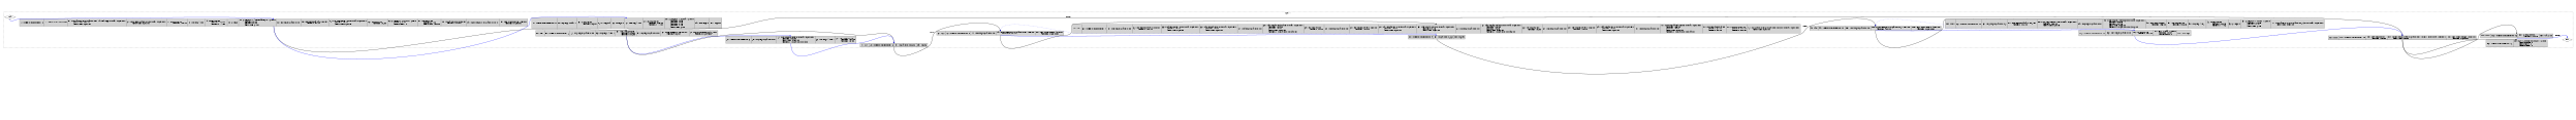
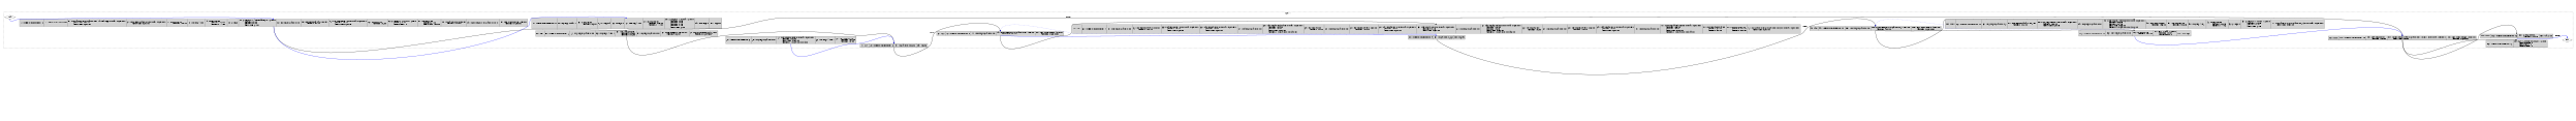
  digraph {
    fontname="DejaVu Sans Mono"
    rankdir=LR
    node [fillcolor=lightgrey fontname="DejaVu Sans Mono" shape=record style=filled]
    edge [color=blue constraint=true fontname="DejaVu Sans Mono" headport=n style="solid,bold" tailport=s weight=10]
    n1 [fillcolor=white label=ENTRY shape=Mdiamond]
    n2 [label="{\ \ \ \ 4:\ NOTE_INSN_BASIC_BLOCK\ 2\l|\ \ \ \ 2:\ NOTE_INSN_FUNCTION_BEG\l|\ \ \ \ 3:\ \{[frame:DI-0x8]=unspec[[0x28]]\ 79;r129:DI=0;clobber\ flags:CC;\}\l\ \ \ \ \ \ REG_UNUSED\ r129:DI\l\ \ \ \ \ \ REG_UNUSED\ flags:CC\l|\ \ \ \ 6:\ \{r110:DI=frame:DI-0x1c;clobber\ flags:CC;\}\l\ \ \ \ \ \ REG_UNUSED\ flags:CC\l|\ \ \ \ 7:\ si:DI=r110:DI\l\ \ \ \ \ \ REG_DEAD\ r110:DI\l|\ \ \ \ 8:\ r111:DI=`*.LC0'\l|\ \ \ \ 9:\ di:DI=r111:DI\l\ \ \ \ \ \ REG_DEAD\ r111:DI\l\ \ \ \ \ \ REG_EQUAL\ `*.LC0'\l|\ \ \ 10:\ ax:QI=0\l|\ \ \ 11:\ ax:SI=call\ [`*__isoc99_scanf']\ argc:0\l\ \ \ \ \ \ REG_DEAD\ di:DI\l\ \ \ \ \ \ REG_DEAD\ si:DI\l\ \ \ \ \ \ REG_UNUSED\ ax:SI\l|\ \ \ 12:\ r82:SI=[frame:DI-0x1c]\l|\ \ \ 13:\ r83:DI=sign_extend(r82:SI)\l\ \ \ \ \ \ REG_DEAD\ r82:SI\l|\ \ \ 14:\ \{r84:DI=r83:DI\<\<0x3;clobber\ flags:CC;\}\l\ \ \ \ \ \ REG_DEAD\ r83:DI\l\ \ \ \ \ \ REG_UNUSED\ flags:CC\l|\ \ \ 15:\ di:DI=r84:DI\l\ \ \ \ \ \ REG_DEAD\ r84:DI\l|\ \ \ 16:\ ax:DI=call\ [`malloc']\ argc:0\l\ \ \ \ \ \ REG_DEAD\ di:DI\l\ \ \ \ \ \ REG_EH_REGION\ 0\l|\ \ \ 17:\ r112:DI=ax:DI\l\ \ \ \ \ \ REG_DEAD\ ax:DI\l\ \ \ \ \ \ REG_NOALIAS\ r112:DI\l|\ \ \ 18:\ [frame:DI-0x10]=r112:DI\l\ \ \ \ \ \ REG_DEAD\ r112:DI\l|\ \ \ 19:\ flags:CCZ=cmp([frame:DI-0x10],0)\l|\ \ \ 20:\ pc=\{(flags:CCZ!=0)?L32:pc\}\l\ \ \ \ \ \ REG_DEAD\ flags:CCZ\l}"]
    n3 [fillcolor=white label=EXIT shape=Mdiamond]
    n4 [label="{\ \ \ 32:\ L32:\l|\ \ \ 33:\ NOTE_INSN_BASIC_BLOCK\ 4\l|\ \ \ 34:\ r114:DI=[frame:DI-0x10]\l|\ \ \ 35:\ r115:DF=[`*.LC2']\l|\ \ \ 36:\ [r114:DI]=r115:DF\l\ \ \ \ \ \ REG_DEAD\ r115:DF\l\ \ \ \ \ \ REG_DEAD\ r114:DI\l|\ \ \ 37:\ r86:SI=[frame:DI-0x1c]\l|\ \ \ 40:\ flags:CCGC=cmp(r86:SI,0x1)\l\ \ \ \ \ \ REG_DEAD\ r86:SI\l|\ \ \ 41:\ pc=\{(flags:CCGC\<=0)?L47:pc\}\l\ \ \ \ \ \ REG_DEAD\ flags:CCGC\l}"]
    n5 [label="{\ \ \ 21:\ NOTE_INSN_BASIC_BLOCK\ 3\l|\ \ \ 22:\ r85:DI=[`stderr']\l|\ \ \ 23:\ cx:DI=r85:DI\l\ \ \ \ \ \ REG_DEAD\ r85:DI\l|\ \ \ 24:\ dx:DI=0x19\l|\ \ \ 25:\ si:DI=0x1\l|\ \ \ 26:\ r113:DI=`*.LC1'\l|\ \ \ 27:\ di:DI=r113:DI\l\ \ \ \ \ \ REG_DEAD\ r113:DI\l\ \ \ \ \ \ REG_EQUAL\ `*.LC1'\l|\ \ \ 28:\ ax:DI=call\ [`fwrite']\ argc:0\l\ \ \ \ \ \ REG_DEAD\ di:DI\l\ \ \ \ \ \ REG_DEAD\ si:DI\l\ \ \ \ \ \ REG_DEAD\ cx:DI\l\ \ \ \ \ \ REG_DEAD\ dx:DI\l\ \ \ \ \ \ REG_UNUSED\ ax:DI\l|\ \ \ 29:\ r108:SI=0x1\l|\ \ 127:\ pc=L111\l}"]
    n6 [label="{\ \ \ 42:\ NOTE_INSN_BASIC_BLOCK\ 5\l|\ \ \ 43:\ r116:DI=[frame:DI-0x10]\l|\ \ \ 44:\ \{r87:DI=r116:DI+0x8;clobber\ flags:CC;\}\l\ \ \ \ \ \ REG_DEAD\ r116:DI\l\ \ \ \ \ \ REG_UNUSED\ flags:CC\l\ \ \ \ \ \ REG_EQUAL\ [frame:DI-0x10]+0x8\l|\ \ \ 45:\ r117:DF=[`*.LC3']\l|\ \ \ 46:\ [r87:DI]=r117:DF\l\ \ \ \ \ \ REG_DEAD\ r117:DF\l\ \ \ \ \ \ REG_DEAD\ r87:DI\l}"]
    n7 [label="{\ \ \ 47:\ L47:\l|\ \ \ 48:\ NOTE_INSN_BASIC_BLOCK\ 6\l|\ \ \ 49:\ [frame:DI-0x18]=0x2\l|\ \ 129:\ pc=L75\l}"]
    n8 [label="{\ \ \ 75:\ L75:\l|\ \ \ 76:\ NOTE_INSN_BASIC_BLOCK\ 8\l|\ \ \ 77:\ r102:SI=[frame:DI-0x1c]\l|\ \ \ 79:\ flags:CCGC=cmp([frame:DI-0x18],r102:SI)\l\ \ \ \ \ \ REG_DEAD\ r102:SI\l|\ \ \ 80:\ pc=\{(flags:CCGC\<0)?L78:pc\}\l\ \ \ \ \ \ REG_DEAD\ flags:CCGC\l}"]
    n9 [label="{\ \ \ 81:\ NOTE_INSN_BASIC_BLOCK\ 9\l|\ \ \ 82:\ [frame:DI-0x14]=0\l|\ \ 131:\ pc=L98\l}"]
    n10 [label="{\ \ \ 78:\ L78:\l|\ \ \ 52:\ NOTE_INSN_BASIC_BLOCK\ 7\l|\ \ \ 53:\ r118:SI=[frame:DI-0x18]\l|\ \ \ 54:\ r88:DI=sign_extend(r118:SI)\l\ \ \ \ \ \ REG_DEAD\ r118:SI\l|\ \ \ 55:\ \{r89:DI=r88:DI\<\<0x3;clobber\ flags:CC;\}\l\ \ \ \ \ \ REG_DEAD\ r88:DI\l\ \ \ \ \ \ REG_UNUSED\ flags:CC\l|\ \ \ 56:\ \{r90:DI=r89:DI-0x8;clobber\ flags:CC;\}\l\ \ \ \ \ \ REG_DEAD\ r89:DI\l\ \ \ \ \ \ REG_UNUSED\ flags:CC\l|\ \ \ 57:\ r119:DI=[frame:DI-0x10]\l|\ \ \ 58:\ \{r91:DI=r90:DI+r119:DI;clobber\ flags:CC;\}\l\ \ \ \ \ \ REG_DEAD\ r119:DI\l\ \ \ \ \ \ REG_DEAD\ r90:DI\l\ \ \ \ \ \ REG_UNUSED\ flags:CC\l\ \ \ \ \ \ REG_EQUAL\ [frame:DI-0x10]+r90:DI\l|\ \ \ 59:\ r92:DF=[r91:DI]\l\ \ \ \ \ \ REG_DEAD\ r91:DI\l|\ \ \ 60:\ r120:SI=[frame:DI-0x18]\l|\ \ \ 61:\ r93:DI=sign_extend(r120:SI)\l\ \ \ \ \ \ REG_DEAD\ r120:SI\l|\ \ \ 62:\ \{r94:DI=r93:DI\<\<0x3;clobber\ flags:CC;\}\l\ \ \ \ \ \ REG_DEAD\ r93:DI\l\ \ \ \ \ \ REG_UNUSED\ flags:CC\l|\ \ \ 63:\ \{r95:DI=r94:DI-0x10;clobber\ flags:CC;\}\l\ \ \ \ \ \ REG_DEAD\ r94:DI\l\ \ \ \ \ \ REG_UNUSED\ flags:CC\l|\ \ \ 64:\ r121:DI=[frame:DI-0x10]\l|\ \ \ 65:\ \{r96:DI=r95:DI+r121:DI;clobber\ flags:CC;\}\l\ \ \ \ \ \ REG_DEAD\ r121:DI\l\ \ \ \ \ \ REG_DEAD\ r95:DI\l\ \ \ \ \ \ REG_UNUSED\ flags:CC\l\ \ \ \ \ \ REG_EQUAL\ [frame:DI-0x10]+r95:DI\l|\ \ \ 66:\ r97:DF=[r96:DI]\l\ \ \ \ \ \ REG_DEAD\ r96:DI\l|\ \ \ 67:\ r122:SI=[frame:DI-0x18]\l|\ \ \ 68:\ r98:DI=sign_extend(r122:SI)\l\ \ \ \ \ \ REG_DEAD\ r122:SI\l|\ \ \ 69:\ \{r99:DI=r98:DI\<\<0x3;clobber\ flags:CC;\}\l\ \ \ \ \ \ REG_DEAD\ r98:DI\l\ \ \ \ \ \ REG_UNUSED\ flags:CC\l|\ \ \ 70:\ r123:DI=[frame:DI-0x10]\l|\ \ \ 71:\ \{r100:DI=r99:DI+r123:DI;clobber\ flags:CC;\}\l\ \ \ \ \ \ REG_DEAD\ r123:DI\l\ \ \ \ \ \ REG_DEAD\ r99:DI\l\ \ \ \ \ \ REG_UNUSED\ flags:CC\l\ \ \ \ \ \ REG_EQUAL\ [frame:DI-0x10]+r99:DI\l|\ \ \ 72:\ r101:DF=r92:DF+r97:DF\l\ \ \ \ \ \ REG_DEAD\ r97:DF\l\ \ \ \ \ \ REG_DEAD\ r92:DF\l|\ \ \ 73:\ [r100:DI]=r101:DF\l\ \ \ \ \ \ REG_DEAD\ r101:DF\l\ \ \ \ \ \ REG_DEAD\ r100:DI\l|\ \ \ 74:\ \{[frame:DI-0x18]=[frame:DI-0x18]+0x1;clobber\ flags:CC;\}\l\ \ \ \ \ \ REG_UNUSED\ flags:CC\l}"]
    n11 [label="{\ \ \ 98:\ L98:\l|\ \ \ 99:\ NOTE_INSN_BASIC_BLOCK\ 11\l|\ \ 100:\ r107:SI=[frame:DI-0x1c]\l|\ \ 102:\ flags:CCGC=cmp([frame:DI-0x14],r107:SI)\l\ \ \ \ \ \ REG_DEAD\ r107:SI\l|\ \ 103:\ pc=\{(flags:CCGC\<0)?L101:pc\}\l\ \ \ \ \ \ REG_DEAD\ flags:CCGC\l}"]
    n12 [label="{\ \ 104:\ NOTE_INSN_BASIC_BLOCK\ 12\l|\ \ 105:\ r127:DI=[frame:DI-0x10]\l|\ \ 106:\ di:DI=r127:DI\l\ \ \ \ \ \ REG_DEAD\ r127:DI\l|\ \ 107:\ call\ [`free']\ argc:0\l\ \ \ \ \ \ REG_DEAD\ di:DI\l\ \ \ \ \ \ REG_EH_REGION\ 0\l|\ \ 108:\ r108:SI=0\l}"]
    n13 [label="{\ \ 101:\ L101:\l|\ \ \ 85:\ NOTE_INSN_BASIC_BLOCK\ 10\l|\ \ \ 86:\ r124:SI=[frame:DI-0x14]\l|\ \ \ 87:\ r103:DI=sign_extend(r124:SI)\l\ \ \ \ \ \ REG_DEAD\ r124:SI\l|\ \ \ 88:\ \{r104:DI=r103:DI\<\<0x3;clobber\ flags:CC;\}\l\ \ \ \ \ \ REG_DEAD\ r103:DI\l\ \ \ \ \ \ REG_UNUSED\ flags:CC\l|\ \ \ 89:\ r125:DI=[frame:DI-0x10]\l|\ \ \ 90:\ \{r105:DI=r104:DI+r125:DI;clobber\ flags:CC;\}\l\ \ \ \ \ \ REG_DEAD\ r125:DI\l\ \ \ \ \ \ REG_DEAD\ r104:DI\l\ \ \ \ \ \ REG_UNUSED\ flags:CC\l\ \ \ \ \ \ REG_EQUAL\ [frame:DI-0x10]+r104:DI\l|\ \ \ 91:\ r106:DF=[r105:DI]\l\ \ \ \ \ \ REG_DEAD\ r105:DI\l|\ \ \ 92:\ xmm0:DF=r106:DF\l\ \ \ \ \ \ REG_DEAD\ r106:DF\l|\ \ \ 93:\ r126:DI=`*.LC4'\l|\ \ \ 94:\ di:DI=r126:DI\l\ \ \ \ \ \ REG_DEAD\ r126:DI\l\ \ \ \ \ \ REG_EQUAL\ `*.LC4'\l|\ \ \ 95:\ ax:QI=0x1\l|\ \ \ 96:\ ax:SI=call\ [`printf']\ argc:0\l\ \ \ \ \ \ REG_DEAD\ xmm0:DF\l\ \ \ \ \ \ REG_DEAD\ di:DI\l\ \ \ \ \ \ REG_UNUSED\ ax:SI\l|\ \ \ 97:\ \{[frame:DI-0x14]=[frame:DI-0x14]+0x1;clobber\ flags:CC;\}\l\ \ \ \ \ \ REG_UNUSED\ flags:CC\l}"]
    n14 [label="{\ \ 111:\ L111:\l|\ \ 112:\ NOTE_INSN_BASIC_BLOCK\ 13\l|\ \ 113:\ r109:SI=r108:SI\l\ \ \ \ \ \ REG_DEAD\ r108:SI\l|\ \ 117:\ \{flags:CCZ=unspec[[frame:DI-0x8],[0x28]]\ 80;clobber\ r130:DI;\}\l\ \ \ \ \ \ REG_UNUSED\ r130:DI\l|\ \ 118:\ pc=\{(flags:CCZ==0)?L121:pc\}\l\ \ \ \ \ \ REG_DEAD\ flags:CCZ\l}"]
    n15 [label="{\ \ 125:\ NOTE_INSN_BASIC_BLOCK\ 14\l|\ \ 119:\ call\ [`__stack_chk_fail']\ argc:0\l\ \ \ \ \ \ REG_ARGS_SIZE\ 0\l\ \ \ \ \ \ REG_NORETURN\ 0\l\ \ \ \ \ \ REG_EH_REGION\ 0\l}"]
    n16 [label="{\ \ 121:\ L121:\l|\ \ 126:\ NOTE_INSN_BASIC_BLOCK\ 15\l|\ \ 122:\ ax:SI=r109:SI\l\ \ \ \ \ \ REG_DEAD\ r109:SI\l|\ \ 123:\ use\ ax:SI\l}"]
    subgraph cluster_1 {
      color=black
      label="main ()"
      style=dashed
      n1
      n2
      n3
      n4
      n5
      n6
      n7
      n8
      n9
      n10
      n11
      n12
      n13
      n14
      n15
      n16
    }
    n1 -> n2 [weight=100]
    n1 -> n3 [style=invis color="" weight=""]
    n2 -> n4 [color=black]
    n2 -> n5 [weight=100]
-   n4 -> n6 [weight=100]
    n4 -> n7 [color=black]
    n5 -> n14 [color=black label="[100%]"]
    n6 -> n7 [weight=100]
    n7 -> n8 [color=black label="[100%]"]
    n8 -> n9 [weight=100]
    n8 -> n10 [color=black]
    n9 -> n11 [color=black label="[100%]"]
    n10 -> n8 [constraint=false style="dotted,bold"]
-   n11 -> n12 [weight=100]
+   n11 -> n12 [color=black weight=100]
    n11 -> n13 [color=black]
    n12 -> n14 [weight=100]
    n13 -> n11 [constraint=false style="dotted,bold"]
    n14 -> n15 [color=black weight=100]
    n14 -> n16 [color=black]
    n16 -> n3 [label="[100%]" weight=100]
  }
